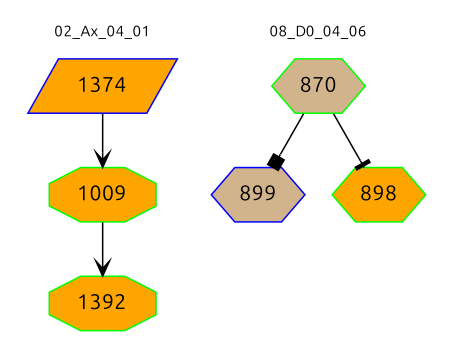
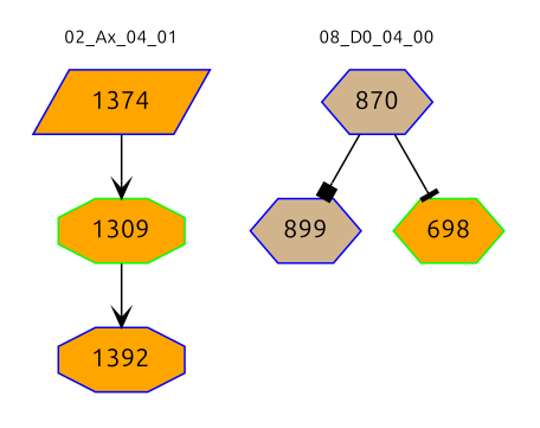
  digraph {
    fontname=Ubuntu
    node [color=blue fillcolor=orange fontname=Ubuntu shape=hexagon style=filled]
    edge [arrowhead=vee color=black fontname=Ubuntu]
    n1 [label=1374 shape=parallelogram]
-   n2 [color=green label=1009 shape=octagon]
-   n3 [color=green label=1392 shape=octagon]
-   n4 [color=green fillcolor=tan label=870]
+   n2 [color=green label=1309 shape=octagon]
+   n3 [label=1392 shape=octagon]
+   n4 [fillcolor=tan label=870]
    n5 [fillcolor=tan label=899]
-   n6 [color=green label=898]
+   n6 [color=green label=698]
    subgraph cluster_1 {
      color=white
      fontsize=10
      label="02_Ax_04_01"
      n1
      n2
      n3
    }
    subgraph cluster_2 {
      color=white
      fontsize=10
-     label="08_D0_04_06"
+     label="08_D0_04_00"
      n4
      n5
      n6
    }
    n1 -> n2
    n2 -> n3
    n4 -> n5 [arrowhead=box]
    n4 -> n6 [arrowhead=tee]
  }
